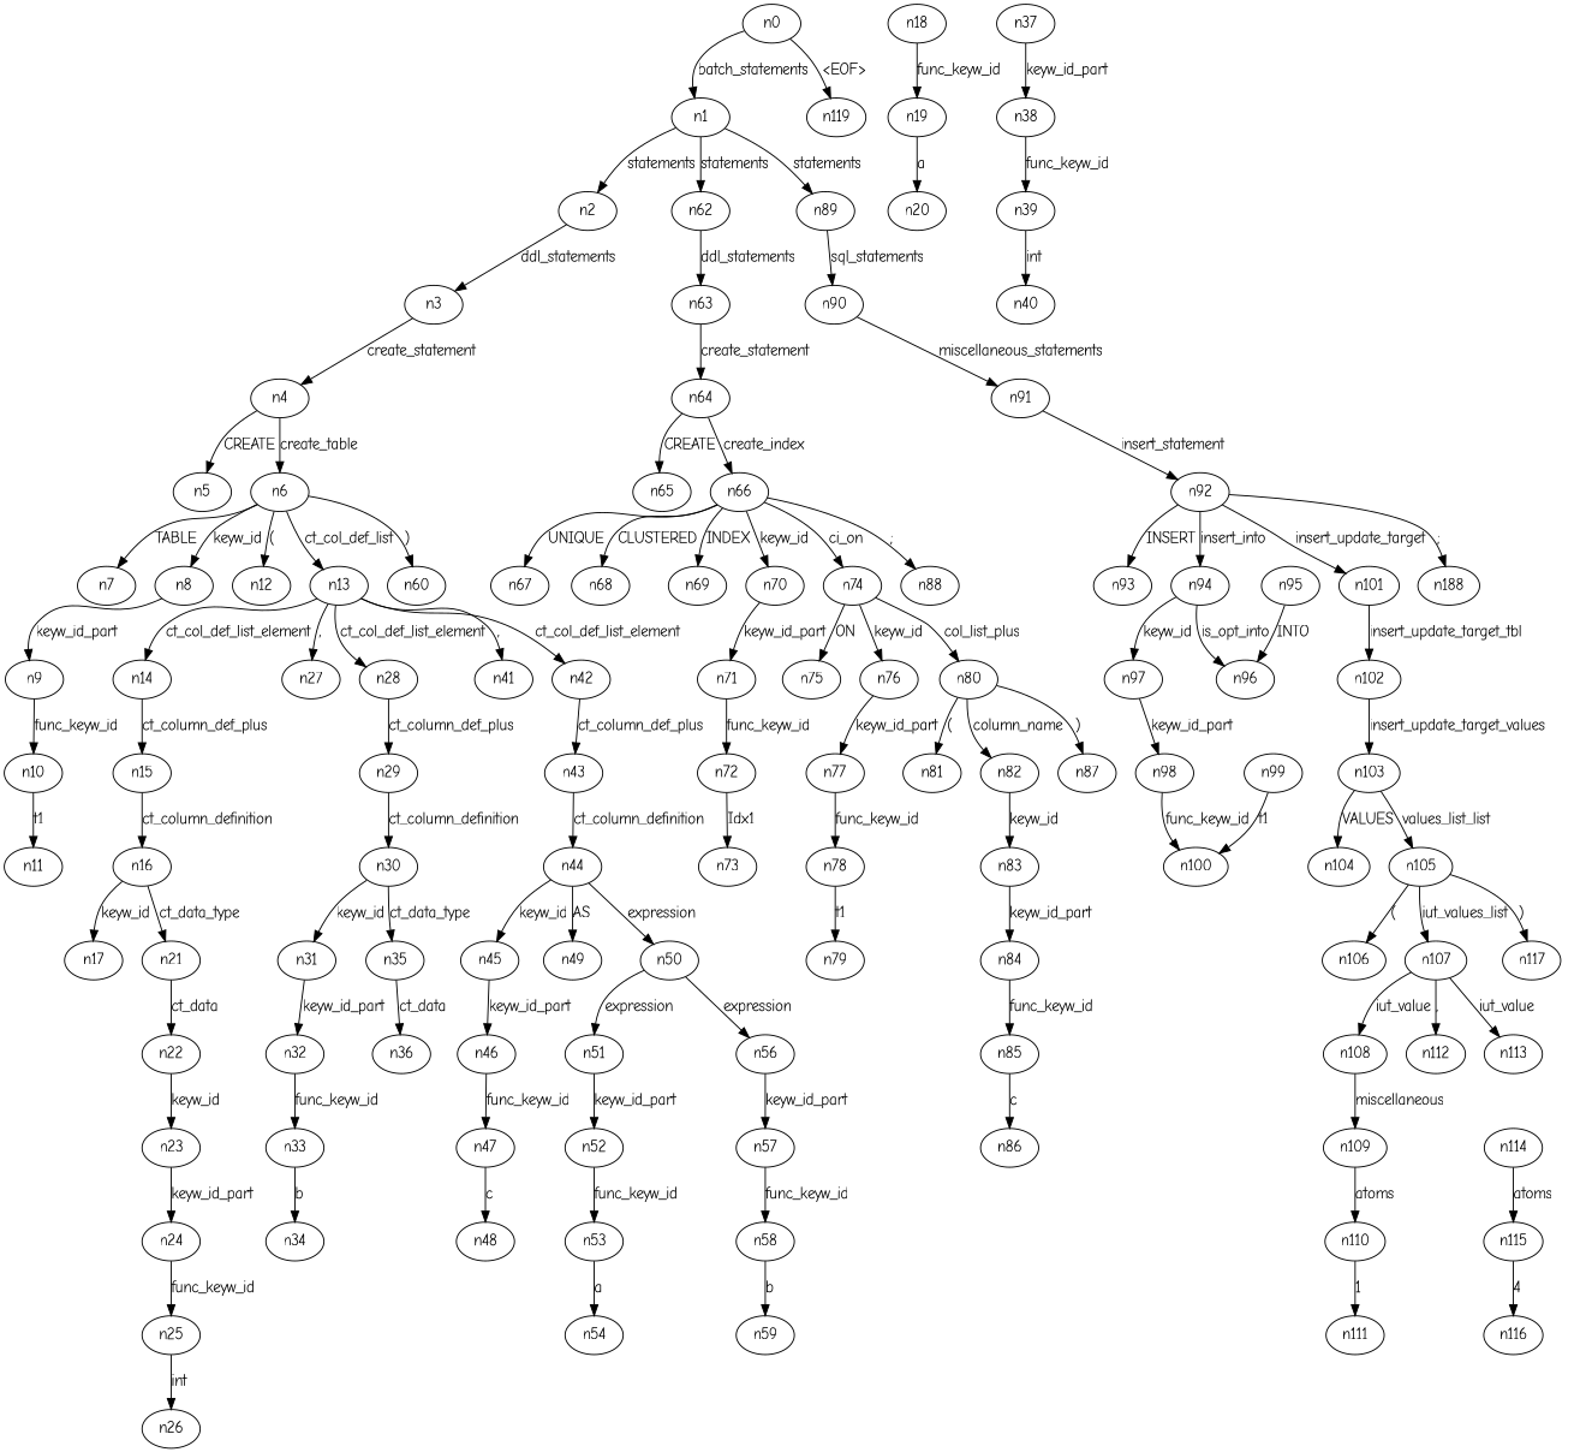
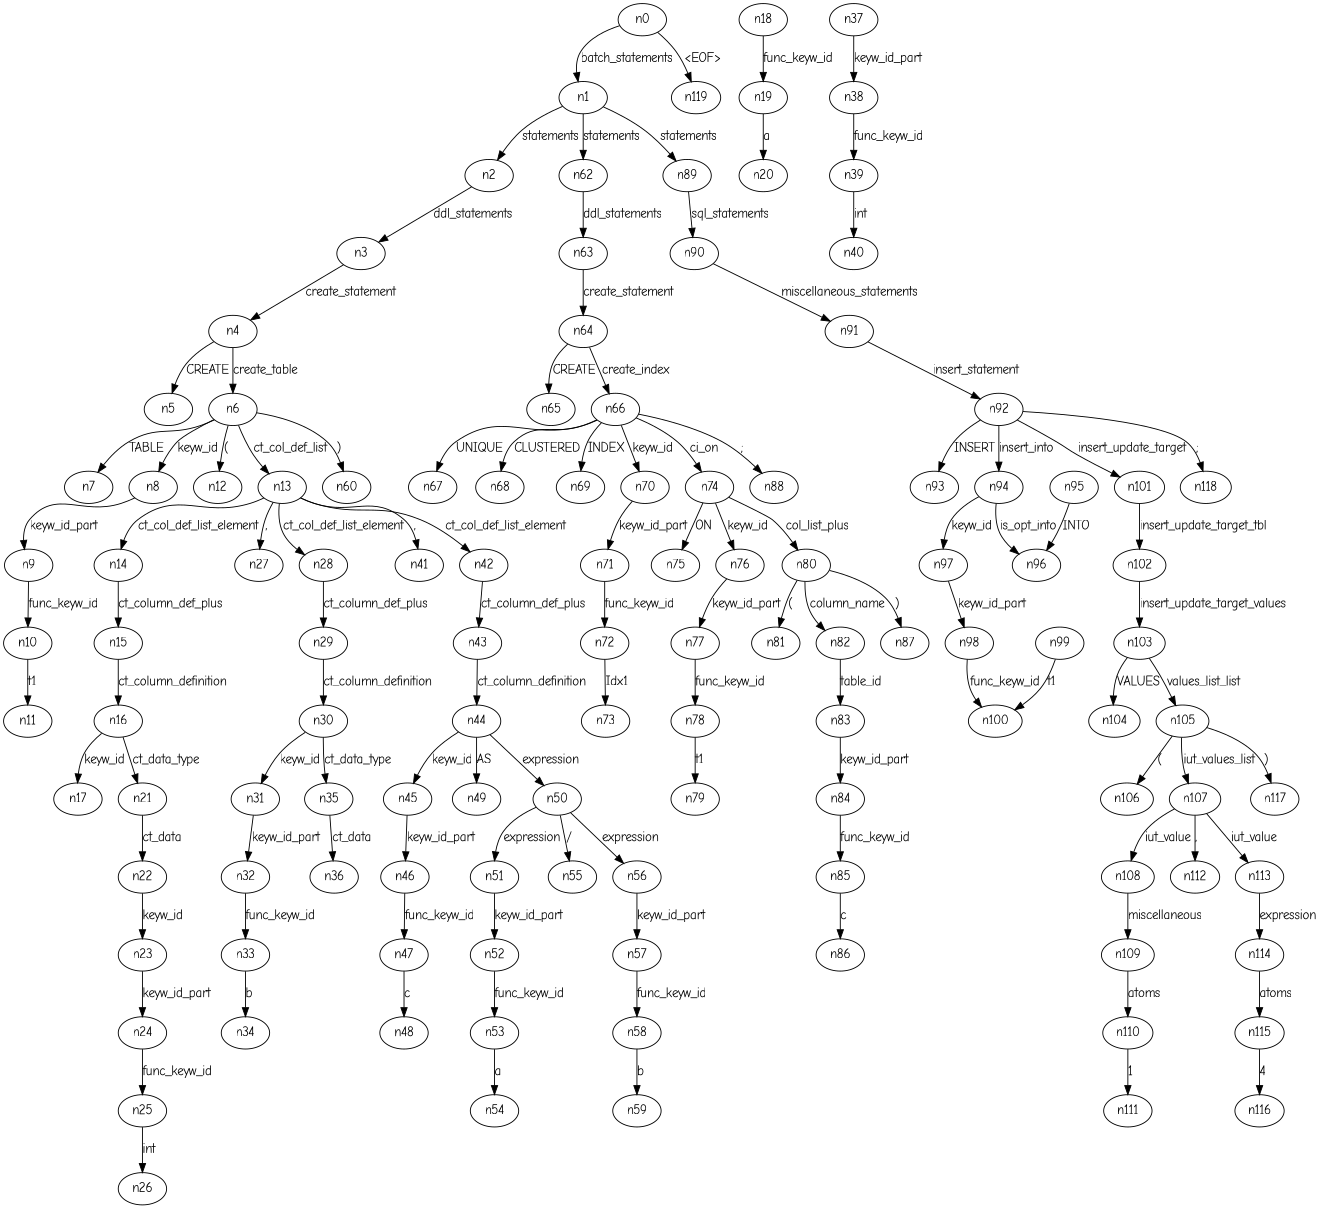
  digraph {
    fontname="Comic Neue"
    node [fontname="Comic Neue"]
    edge [fontname="Comic Neue"]
    n0
    n1
    n119
    n2
    n62
    n89
    n3
    n63
    n90
    n4
    n5
    n6
    n7
    n8
    n12
    n13
    n60
    n9
    n14
    n27
    n28
    n41
    n42
    n10
    n11
    n15
    n29
    n43
    n16
    n17
    n21
    n22
    n18
    n19
    n20
    n23
    n24
    n25
    n26
    n30
    n31
    n35
    n32
    n36
    n33
    n34
    n37
    n38
    n39
    n40
    n44
    n45
    n49
    n50
    n46
    n51
+   n55
    n56
    n47
    n48
    n52
    n57
    n53
    n54
    n58
    n59
    n64
    n65
    n66
    n67
    n68
    n69
    n70
    n74
    n88
    n71
    n75
    n76
    n80
    n72
    n73
    n77
    n81
    n82
    n87
    n78
    n79
    n83
    n84
    n85
    n86
    n91
    n92
    n93
    n94
    n101
-   n118 [label=n188]
+   n118
    n97
    n96
    n102
    n95
    n98
    n100
    n99
    n103
    n104
    n105
    n106
    n107
    n117
    n108
    n112
    n113
    n109
    n114
    n110
    n111
    n115
    n116
    n0 -> n1 [label=batch_statements]
    n0 -> n119 [label="<EOF>"]
    n1 -> n2 [label=statements]
    n1 -> n62 [label=statements]
    n1 -> n89 [label=statements]
    n2 -> n3 [label=ddl_statements]
    n62 -> n63 [label=ddl_statements]
    n89 -> n90 [label=sql_statements]
    n3 -> n4 [label=create_statement]
    n63 -> n64 [label=create_statement]
    n90 -> n91 [label=miscellaneous_statements]
    n4 -> n5 [label=CREATE]
    n4 -> n6 [label=create_table]
    n6 -> n7 [label=TABLE]
    n6 -> n8 [label=keyw_id]
    n6 -> n12 [label="("]
    n6 -> n13 [label=ct_col_def_list]
    n6 -> n60 [label=")"]
    n8 -> n9 [label=keyw_id_part]
    n13 -> n14 [label=ct_col_def_list_element]
    n13 -> n27 [label=","]
    n13 -> n28 [label=ct_col_def_list_element]
    n13 -> n41 [label=","]
    n13 -> n42 [label=ct_col_def_list_element]
    n9 -> n10 [label=func_keyw_id]
    n14 -> n15 [label=ct_column_def_plus]
    n28 -> n29 [label=ct_column_def_plus]
    n42 -> n43 [label=ct_column_def_plus]
    n10 -> n11 [label=t1]
    n15 -> n16 [label=ct_column_definition]
    n29 -> n30 [label=ct_column_definition]
    n43 -> n44 [label=ct_column_definition]
    n16 -> n17 [label=keyw_id]
    n16 -> n21 [label=ct_data_type]
    n21 -> n22 [label=ct_data]
    n22 -> n23 [label=keyw_id]
    n18 -> n19 [label=func_keyw_id]
    n19 -> n20 [label=a]
    n23 -> n24 [label=keyw_id_part]
    n24 -> n25 [label=func_keyw_id]
    n25 -> n26 [label=int]
    n30 -> n31 [label=keyw_id]
    n30 -> n35 [label=ct_data_type]
    n31 -> n32 [label=keyw_id_part]
    n35 -> n36 [label=ct_data]
    n32 -> n33 [label=func_keyw_id]
    n33 -> n34 [label=b]
    n37 -> n38 [label=keyw_id_part]
    n38 -> n39 [label=func_keyw_id]
    n39 -> n40 [label=int]
    n44 -> n45 [label=keyw_id]
    n44 -> n49 [label=AS]
    n44 -> n50 [label=expression]
    n45 -> n46 [label=keyw_id_part]
    n50 -> n51 [label=expression]
+   n50 -> n55 [label="/"]
    n50 -> n56 [label=expression]
    n46 -> n47 [label=func_keyw_id]
    n51 -> n52 [label=keyw_id_part]
    n56 -> n57 [label=keyw_id_part]
    n47 -> n48 [label=c]
    n52 -> n53 [label=func_keyw_id]
    n57 -> n58 [label=func_keyw_id]
    n53 -> n54 [label=a]
    n58 -> n59 [label=b]
    n64 -> n65 [label=CREATE]
    n64 -> n66 [label=create_index]
    n66 -> n67 [label=UNIQUE]
    n66 -> n68 [label=CLUSTERED]
    n66 -> n69 [label=INDEX]
    n66 -> n70 [label=keyw_id]
    n66 -> n74 [label=ci_on]
    n66 -> n88 [label=";"]
    n70 -> n71 [label=keyw_id_part]
    n74 -> n75 [label=ON]
    n74 -> n76 [label=keyw_id]
    n74 -> n80 [label=col_list_plus]
    n71 -> n72 [label=func_keyw_id]
    n76 -> n77 [label=keyw_id_part]
    n80 -> n81 [label="("]
    n80 -> n82 [label=column_name]
    n80 -> n87 [label=")"]
    n72 -> n73 [label=Idx1]
    n77 -> n78 [label=func_keyw_id]
-   n82 -> n83 [label=keyw_id]
+   n82 -> n83 [label=table_id]
    n78 -> n79 [label=t1]
    n83 -> n84 [label=keyw_id_part]
    n84 -> n85 [label=func_keyw_id]
    n85 -> n86 [label=c]
    n91 -> n92 [label=insert_statement]
    n92 -> n93 [label=INSERT]
    n92 -> n94 [label=insert_into]
    n92 -> n101 [label=insert_update_target]
    n92 -> n118 [label=";"]
    n94 -> n97 [label=keyw_id]
    n94 -> n96 [label=is_opt_into]
    n101 -> n102 [label=insert_update_target_tbl]
    n97 -> n98 [label=keyw_id_part]
    n102 -> n103 [label=insert_update_target_values]
    n95 -> n96 [label=INTO]
    n98 -> n100 [label=func_keyw_id]
    n99 -> n100 [label=t1]
    n103 -> n104 [label=VALUES]
    n103 -> n105 [label=values_list_list]
    n105 -> n106 [label="("]
    n105 -> n107 [label=iut_values_list]
    n105 -> n117 [label=")"]
    n107 -> n108 [label=iut_value]
    n107 -> n112 [label=","]
    n107 -> n113 [label=iut_value]
    n108 -> n109 [label=miscellaneous]
+   n113 -> n114 [label=expression]
    n109 -> n110 [label=atoms]
    n114 -> n115 [label=atoms]
    n110 -> n111 [label=1]
    n115 -> n116 [label=4]
  }
